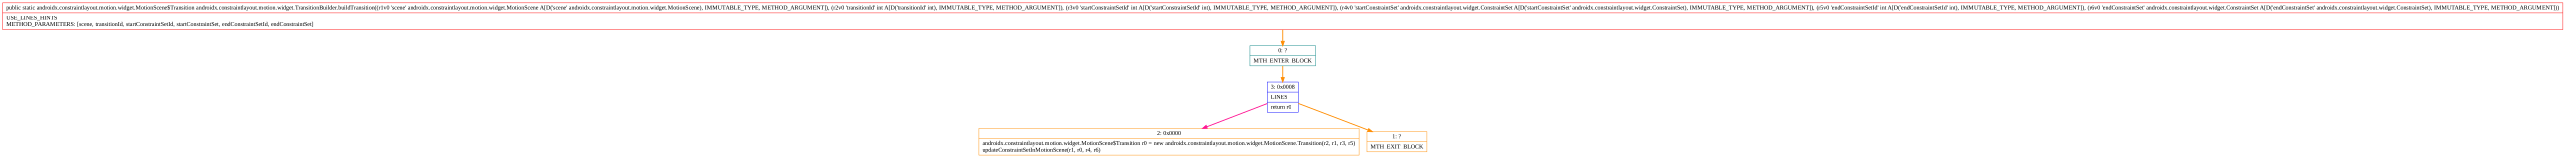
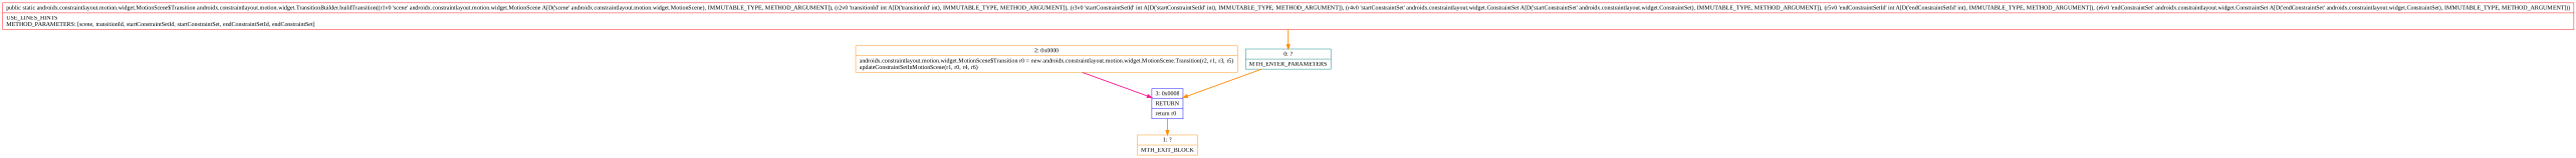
  digraph {
    fontname="Liberation Serif"
    node [color=darkorange fontname="Liberation Serif" shape=record]
    edge [color=darkorange fontname="Liberation Serif" style=bold]
-   n1 [color=teal label="{0\:\ ?|MTH_ENTER_BLOCK\l}"]
-   n2 [color=blue label="{3\:\ 0x0008|LINES\l|return r0\l}"]
+   n1 [color=teal label="{0\:\ ?|MTH_ENTER_PARAMETERS\l}"]
+   n2 [color=blue label="{3\:\ 0x0008|RETURN\l|return r0\l}"]
    n3 [label="{2\:\ 0x0000|androidx.constraintlayout.motion.widget.MotionScene$Transition r0 = new androidx.constraintlayout.motion.widget.MotionScene.Transition(r2, r1, r3, r5)\lupdateConstraintSetInMotionScene(r1, r0, r4, r6)\l}"]
    n4 [label="{1\:\ ?|MTH_EXIT_BLOCK\l}"]
    n5 [color=red label="{public static androidx.constraintlayout.motion.widget.MotionScene$Transition androidx.constraintlayout.motion.widget.TransitionBuilder.buildTransition((r1v0 'scene' androidx.constraintlayout.motion.widget.MotionScene A[D('scene' androidx.constraintlayout.motion.widget.MotionScene), IMMUTABLE_TYPE, METHOD_ARGUMENT]), (r2v0 'transitionId' int A[D('transitionId' int), IMMUTABLE_TYPE, METHOD_ARGUMENT]), (r3v0 'startConstraintSetId' int A[D('startConstraintSetId' int), IMMUTABLE_TYPE, METHOD_ARGUMENT]), (r4v0 'startConstraintSet' androidx.constraintlayout.widget.ConstraintSet A[D('startConstraintSet' androidx.constraintlayout.widget.ConstraintSet), IMMUTABLE_TYPE, METHOD_ARGUMENT]), (r5v0 'endConstraintSetId' int A[D('endConstraintSetId' int), IMMUTABLE_TYPE, METHOD_ARGUMENT]), (r6v0 'endConstraintSet' androidx.constraintlayout.widget.ConstraintSet A[D('endConstraintSet' androidx.constraintlayout.widget.ConstraintSet), IMMUTABLE_TYPE, METHOD_ARGUMENT]))  | USE_LINES_HINTS\lMETHOD_PARAMETERS: [scene, transitionId, startConstraintSetId, startConstraintSet, endConstraintSetId, endConstraintSet]\l}"]
    n1 -> n2
    n2 -> n4
-   n2 -> n3 [color=deeppink]
+   n3 -> n2 [color=deeppink]
    n5 -> n1
  }
